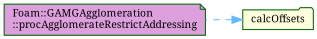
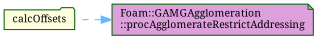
  digraph {
    rankdir=RL
    fontname="Noto Serif"
    node [color=darkgreen fontname="Noto Serif" fontsize=10 style=filled]
    n1 [fillcolor=lightyellow fontcolor=black height=0.2 label=calcOffsets shape=folder width=0.4]
    n2 [fillcolor=plum height=0.2 label="Foam::GAMGAgglomeration\l::procAgglomerateRestrictAddressing" shape=note width=0.4]
-   n1 -> n2 [color=steelblue1 dir=back fontname="Noto Serif" fontsize=10 labelfontname=Helvetica labelfontsize=10 style=dashed]
+   n2 -> n1 [color=steelblue1 dir=back fontname="Noto Serif" fontsize=10 labelfontname=Helvetica labelfontsize=10 style=dashed]
  }
